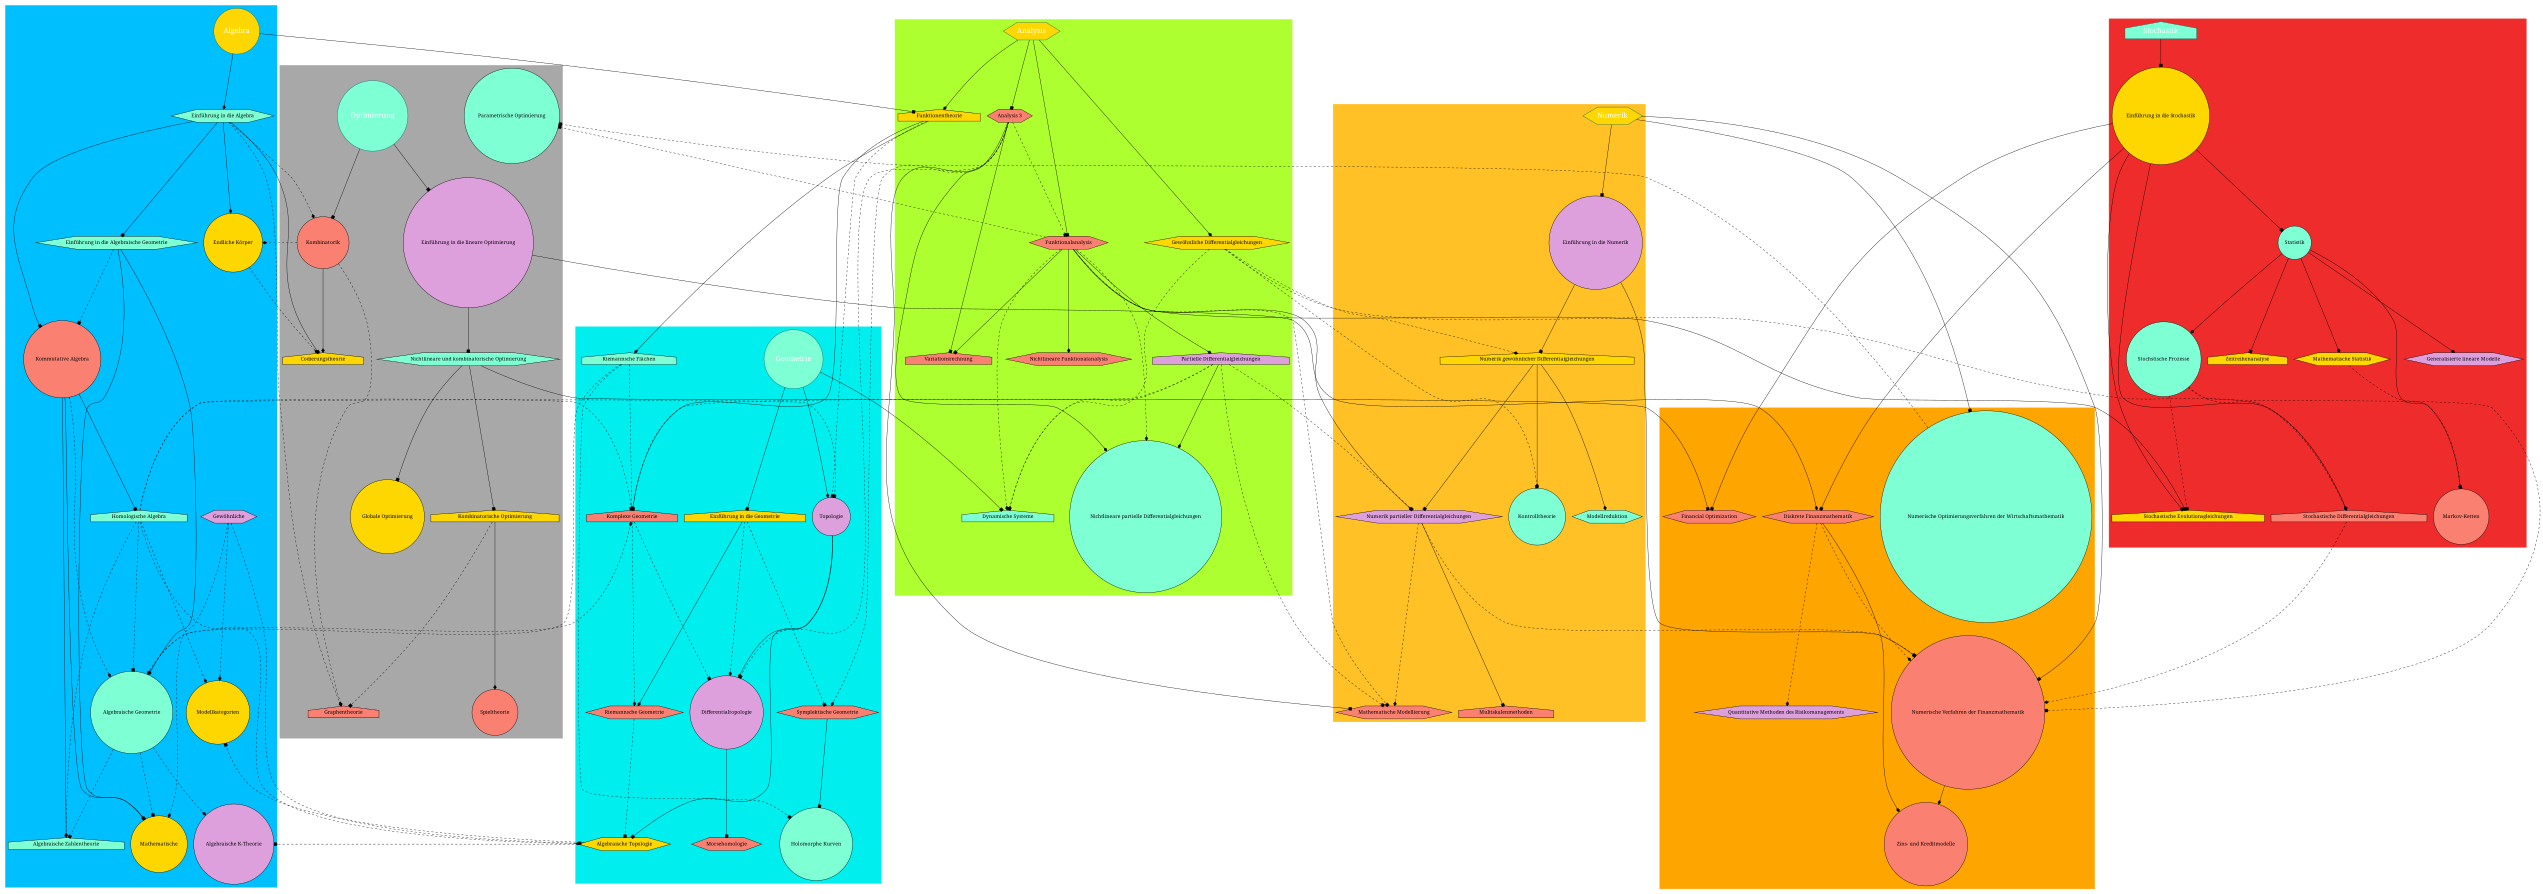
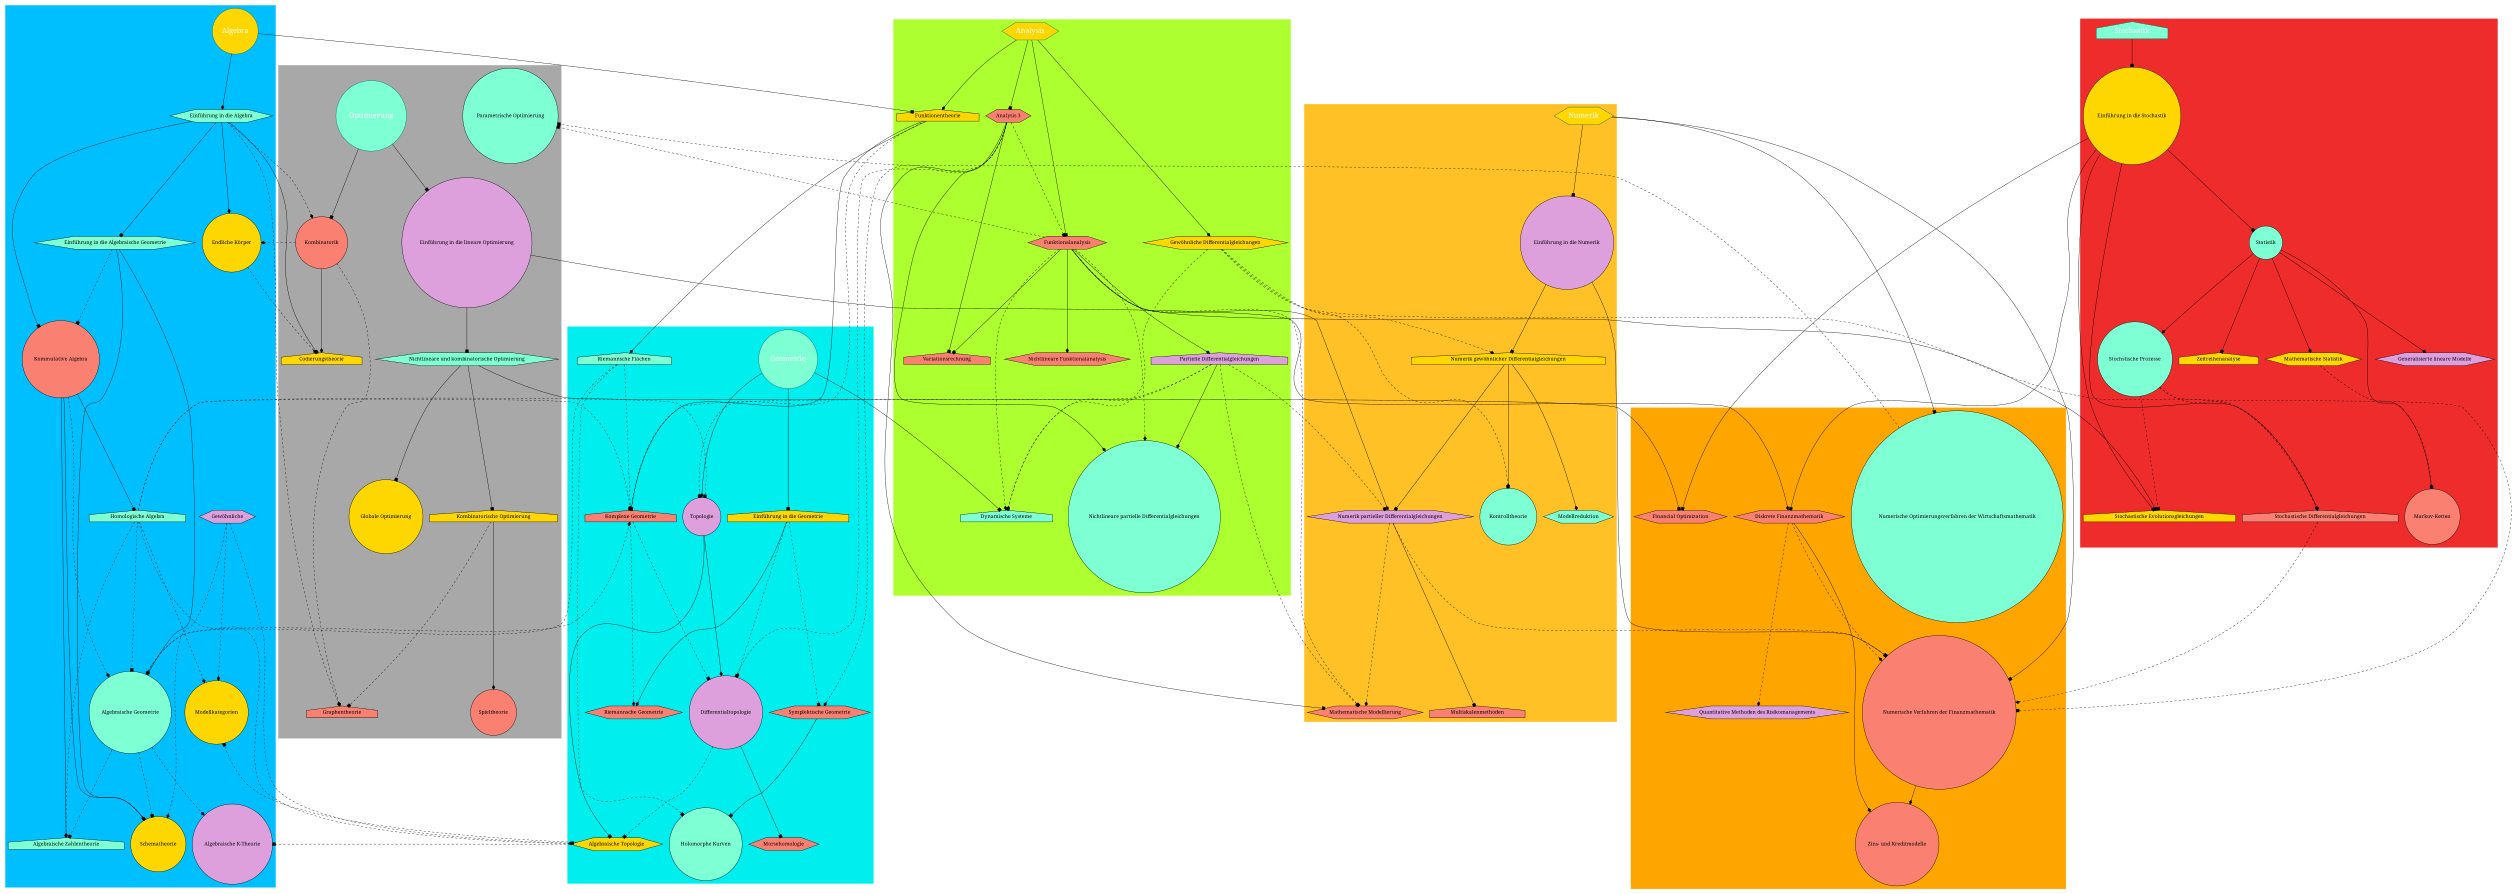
  digraph {
    fontname="Noto Serif"
    splines=spline
    node [fillcolor=salmon fontname="Noto Serif" shape=circle style=filled]
    edge [arrowhead=box fontname="Noto Serif"]
    n1 [fillcolor=plum label="Algebraische K-Theorie"]
    Modellkategorien [fillcolor=gold]
    n3 [fillcolor=gold label="Endliche Körper"]
    n4 [fillcolor=aquamarine label="Homologische Algebra" shape=house]
    n5 [fillcolor=aquamarine label="Algebraische Zahlentheorie" shape=house]
    n6 [fillcolor=aquamarine label="Algebraische Geometrie"]
-   Schematheorie [fillcolor=gold label=Mathematische]
+   Schematheorie [fillcolor=gold]
    n8 [fillcolor=plum label="Gewöhnliche" shape=hexagon]
    Algebra [color="#016461" fillcolor=gold fontcolor=grey100 fontsize=20.0]
    n10 [fillcolor=aquamarine label="Einführung in die Algebra" shape=hexagon]
    n11 [label="Kommutative Algebra"]
    n12 [fillcolor=aquamarine label="Einführung in die Algebraische Geometrie" shape=hexagon]
    n13 [label="Riemannsche Geometrie" shape=hexagon]
    n14 [label="Symplektische Geometrie" shape=hexagon]
    Differentialtopologie [fillcolor=plum]
    Morsehomologie [shape=hexagon]
    n17 [fillcolor=gold label="Algebraische Topologie" shape=hexagon]
    n18 [fillcolor=aquamarine label="Holomorphe Kurven"]
    n19 [label="Komplexe Geometrie" shape=house]
    Geometrie [color="#016461" fillcolor=aquamarine fontcolor=grey100 fontsize=20.0]
    n21 [fillcolor=gold label="Einführung in die Geometrie" shape=house]
    Topologie [fillcolor=plum]
    n23 [fillcolor=aquamarine label="Riemannsche Flächen" shape=house]
    n24 [label="Nichtlineare Funktionalanalysis" shape=hexagon]
    n25 [fillcolor=aquamarine label="Dynamische Systeme" shape=house]
    Variationsrechnung [shape=house]
    n27 [fillcolor=aquamarine label="Nichtlineare partielle Differentialgleichungen"]
    Analysis [color="#016461" fillcolor=gold fontcolor=grey100 fontsize=20.0 shape=hexagon]
    n29 [label="Analysis 3" shape=hexagon]
    n30 [fillcolor=gold label="Gewöhnliche Differentialgleichungen" shape=hexagon]
    Funktionentheorie [fillcolor=gold shape=house]
    Funktionalanalysis [shape=hexagon]
    n33 [fillcolor=plum label="Partielle Differentialgleichungen" shape=house]
    n34 [fillcolor=aquamarine label=Modellreduktion shape=hexagon]
    n35 [fillcolor=plum label="Numerik partieller Differentialgleichungen" shape=hexagon]
    Multiskalenmethoden [shape=house]
    Kontrolltheorie [fillcolor=aquamarine]
    n38 [label="Mathematische Modellierung" shape=hexagon]
    Numerik [color="#016461" fillcolor=gold fontcolor=grey100 fontsize=20.0 shape=hexagon]
    n40 [fillcolor=plum label="Einführung in die Numerik"]
    n41 [fillcolor=gold label="Numerik gewöhnlicher Differentialgleichungen" shape=house]
    n42 [fillcolor=gold label=Codierungstheorie shape=house]
    n43 [label=Spieltheorie]
    n44 [fillcolor=gold label="Globale Optimierung"]
    n45 [fillcolor=gold label="Kombinatorische Optimierung" shape=house]
    n46 [fillcolor=aquamarine label="Parametrische Optimierung"]
    n47 [label=Graphentheorie shape=house]
    Optimierung [color="#016461" fillcolor=aquamarine fontcolor=grey100 fontsize=20.0]
    Kombinatorik
    n50 [fillcolor=plum label="Einführung in die lineare Optimierung"]
    n51 [fillcolor=aquamarine label="Nichtlineare und kombinatorische Optimierung" shape=hexagon]
    n52 [fillcolor=gold label="Mathematische Statistik" shape=hexagon]
    n53 [fillcolor=aquamarine label="Stochstische Prozesse"]
    n54 [fillcolor=gold label=Zeitreihenanalyse shape=house]
    n55 [label="Markov-Ketten"]
    n56 [fillcolor=plum label="Generalisierte lineare Modelle" shape=hexagon]
    n57 [fillcolor=gold label="Stochastische Evolutionsgleichungen" shape=house]
    n58 [label="Stochastische Differentialgleichungen" shape=house]
    Stochastik [color="#016461" fillcolor=aquamarine fontcolor=grey100 fontsize=20.0 shape=house]
    n60 [fillcolor=gold label="Einführung in die Stochastik"]
    n61 [fillcolor=aquamarine label=Statistik]
    n62 [fillcolor=plum label="Quantitative Methoden des Risikomanagements" shape=hexagon]
    n63 [fillcolor=aquamarine label="Numerische Optimierungsverfahren der Wirtschaftsmathematik"]
    n64 [label="Zins- und Kreditmodelle"]
    n65 [label="Numerische Verfahren der Finanzmathematik"]
    n66 [label="Financial Optimization" shape=hexagon]
    n67 [label="Diskrete Finanzmathematik" shape=hexagon]
    subgraph sub_1 {
    }
    subgraph sub_2 {
      compound=true
      subgraph cluster_3 {
        color=deepskyblue1
        compound=true
        style=filled
        Algebra
        n10
        n11
        n12
        subgraph sub_4 {
          color=deepskyblue1
          compound=true
          style=filled
          n1
          Modellkategorien
          n3
          n4
          n5
          n6
          Schematheorie
          n8
        }
      }
      subgraph cluster_5 {
        color=cyan2
        compound=true
        style=filled
        Geometrie
        n21
        Topologie
        n23
        subgraph sub_6 {
          color=cyan2
          compound=true
          style=filled
          n13
          n14
          Differentialtopologie
          Morsehomologie
          n17
          n18
          n19
        }
      }
      subgraph cluster_7 {
        color=greenyellow
        compound=true
        style=filled
        Analysis
        n29
        n30
        Funktionentheorie
        Funktionalanalysis
        n33
        subgraph sub_8 {
          color=greenyellow
          compound=true
          style=filled
          n24
          n25
          Variationsrechnung
          n27
        }
      }
      subgraph cluster_9 {
        color=goldenrod1
        compound=true
        style=filled
        Numerik
        n40
        n41
        subgraph sub_10 {
          color=goldenrod1
          compound=true
          style=filled
          n34
          n35
          Multiskalenmethoden
          Kontrolltheorie
          n38
        }
      }
      subgraph cluster_11 {
        color=grey66
        compound=true
        style=filled
        Optimierung
        Kombinatorik
        n50
        n51
        subgraph sub_12 {
          color=grey66
          compound=true
          style=filled
          n42
          n43
          n44
          n45
          n46
          n47
        }
      }
      subgraph cluster_13 {
        color=firebrick2
        compound=true
        style=filled
        Stochastik
        n60
        n61
        subgraph sub_14 {
          color=firebrick2
          compound=true
          style=filled
          n52
          n53
          n54
          n55
          n56
          n57
          n58
        }
      }
      subgraph cluster_15 {
        color=orange
        compound=true
        style=filled
        n67
        subgraph sub_16 {
          color=orange
          compound=true
          style=filled
          n62
          n63
          n64
          n65
          n66
        }
      }
    }
    subgraph sub_17 {
    }
    n3 -> n42 [arrowhead=diamond style=dashed]
    n4 -> Modellkategorien [arrowhead=diamond style=dashed]
    n4 -> n5 [arrowhead=diamond style=dashed]
    n4 -> n6 [style=dashed]
    n4 -> n17 [arrowhead=diamond style=dashed]
    n4 -> n19 [style=dashed]
    n4 -> Topologie [style=dashed]
    n6 -> n1 [arrowhead=diamond style=dashed]
    n6 -> n5 [style=dashed]
    n6 -> Schematheorie [style=dashed]
    n6 -> n19 [arrowhead=diamond style=dashed]
    n8 -> Modellkategorien [arrowhead=diamond style=dashed]
    n8 -> Schematheorie [arrowhead=diamond style=dashed]
    n8 -> n17 [style=dashed]
    Algebra -> n10 [arrowhead=diamond]
    Algebra -> Funktionentheorie
    n10 -> n3 [arrowhead=diamond]
    n10 -> n11
    n10 -> n12
    n10 -> n42
    n10 -> n47 [arrowhead=diamond style=dashed]
    n10 -> Kombinatorik [arrowhead=diamond style=dashed]
    n11 -> n4
    n11 -> n5 [arrowhead=diamond]
    n11 -> n6 [arrowhead=diamond style=dashed]
    n11 -> Schematheorie
    n12 -> n6 [arrowhead=diamond]
    n12 -> Schematheorie [arrowhead=diamond]
    n12 -> n11 [style=dashed]
    n14 -> n18
    Differentialtopologie -> Morsehomologie
-   n13 -> n17 [style=dashed]
+   Differentialtopologie -> n17 [style=dashed]
    n17 -> n1 [style=dashed]
    n17 -> Modellkategorien [style=dashed]
    n19 -> n13 [arrowhead=diamond style=dashed]
    n19 -> Differentialtopologie [style=dashed]
    Geometrie -> n21
    Geometrie -> Topologie [arrowhead=diamond]
    Geometrie -> n25
    n21 -> n13 [arrowhead=diamond]
    n21 -> n14 [style=dashed]
    n21 -> Differentialtopologie [arrowhead=diamond style=dashed]
    Topologie -> Differentialtopologie [arrowhead=diamond]
    Topologie -> n17
    n23 -> n6 [arrowhead=diamond style=dashed]
    n23 -> n18 [style=dashed]
    n23 -> n19 [arrowhead=diamond style=dashed]
    Analysis -> n29
    Analysis -> n30 [arrowhead=diamond]
    Analysis -> Funktionentheorie [arrowhead=diamond]
    Analysis -> Funktionalanalysis
    n29 -> n14 [arrowhead=diamond style=dashed]
    n29 -> Differentialtopologie [style=dashed]
    n29 -> Variationsrechnung
    n29 -> n27 [arrowhead=diamond]
    n29 -> Funktionalanalysis [style=dashed]
    n29 -> n38
    n30 -> n25 [arrowhead=diamond style=dashed]
    n30 -> Kontrolltheorie [style=dashed]
    n30 -> n41 [arrowhead=diamond style=dashed]
    n30 -> n58 [arrowhead=diamond style=dashed]
    Funktionentheorie -> n19
    Funktionentheorie -> Topologie [style=dashed]
    Funktionentheorie -> n23 [arrowhead=diamond]
    Funktionalanalysis -> n24 [arrowhead=diamond]
    Funktionalanalysis -> n25 [arrowhead=diamond style=dashed]
    Funktionalanalysis -> Variationsrechnung
    Funktionalanalysis -> n27 [arrowhead=diamond style=dashed]
    Funktionalanalysis -> n33 [arrowhead=diamond]
    Funktionalanalysis -> n35 [arrowhead=diamond]
    Funktionalanalysis -> n38 [style=dashed]
    Funktionalanalysis -> n46 [style=dashed]
    Funktionalanalysis -> n57
    n33 -> n19 [style=dashed]
    n33 -> n25 [style=dashed]
    n33 -> n27 [arrowhead=diamond]
    n33 -> n35 [style=dashed]
    n33 -> n38 [style=dashed]
    n35 -> Multiskalenmethoden
    n35 -> n38 [arrowhead=diamond style=dashed]
    n35 -> n65 [style=dashed]
    Numerik -> n40
    Numerik -> n63
    Numerik -> n65
    n40 -> n41
    n40 -> n65
    n41 -> n34 [arrowhead=diamond]
    n41 -> n35
    n41 -> Kontrolltheorie [arrowhead=diamond]
    n45 -> n43 [arrowhead=diamond]
    n45 -> n47 [style=dashed]
    Optimierung -> Kombinatorik
    Optimierung -> n50
    Kombinatorik -> n3 [arrowhead=diamond style=dashed]
    Kombinatorik -> n42 [arrowhead=diamond]
    Kombinatorik -> n47 [arrowhead=diamond style=dashed]
    n50 -> n51
    n50 -> n67 [arrowhead=diamond]
    n51 -> n44
    n51 -> n45
    n51 -> n66
    n52 -> n55 [style=dashed]
    n53 -> n57 [style=dashed]
    n53 -> n58 [arrowhead=diamond style=dashed]
    n53 -> n65 [style=dashed]
    n58 -> n65 [arrowhead=diamond style=dashed]
    Stochastik -> n60
    n60 -> n57
    n60 -> n58 [arrowhead=diamond]
    n60 -> n61
    n60 -> n66
    n60 -> n67
    n61 -> n52 [arrowhead=diamond]
    n61 -> n53 [arrowhead=diamond]
    n61 -> n54
    n61 -> n55 [arrowhead=diamond]
    n61 -> n56 [arrowhead=diamond]
    n63 -> n46 [style=dashed]
    n65 -> n64 [arrowhead=diamond]
    n67 -> n62 [arrowhead=diamond style=dashed]
    n67 -> n64 [arrowhead=diamond]
    n67 -> n65 [arrowhead=diamond style=dashed]
  }
